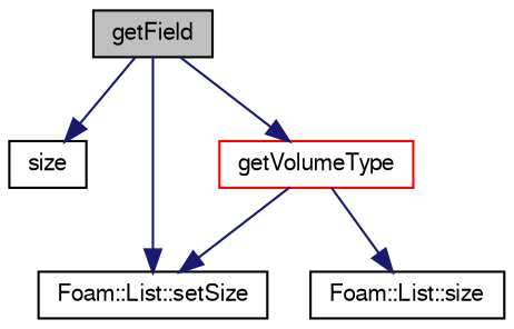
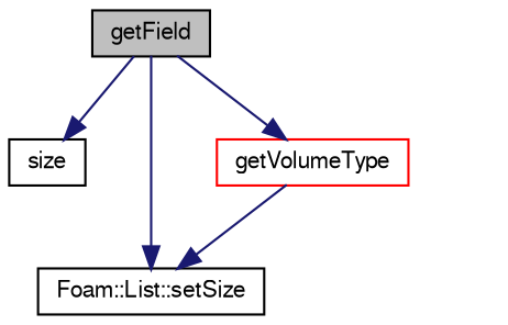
  digraph {
    rankdir=TB
    node [color=black fontname=FreeSans fontsize=10 shape=record]
    edge [color=midnightblue fontname=FreeSans fontsize=10 labelfontname=FreeSans labelfontsize=10 style=solid]
    n1 [fillcolor=grey75 fontcolor=black height=0.2 label=getField style=filled width=0.4]
    n2 [height=0.2 label=size width=0.4]
    n3 [color=red height=0.2 label=getVolumeType width=0.4]
    n4 [height=0.2 label="Foam::List::setSize" width=0.4]
-   n5 [height=0.2 label="Foam::List::size" width=0.4]
    n1 -> n2
    n1 -> n3
    n1 -> n4
    n3 -> n4
-   n3 -> n5
  }
